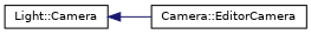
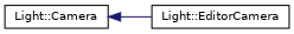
  digraph {
    rankdir=LR
    node [color=black fillcolor=white fontname=Helvetica fontsize=10 shape=record style=filled]
    n1 [height=0.2 label="Light::Camera" width=0.4]
-   n2 [height=0.2 label="Camera::EditorCamera" width=0.4]
+   n2 [height=0.2 label="Light::EditorCamera" width=0.4]
    n1 -> n2 [color=midnightblue dir=back fontname=Helvetica fontsize=10 labelfontname=Helvetica labelfontsize=10 style=solid]
  }
